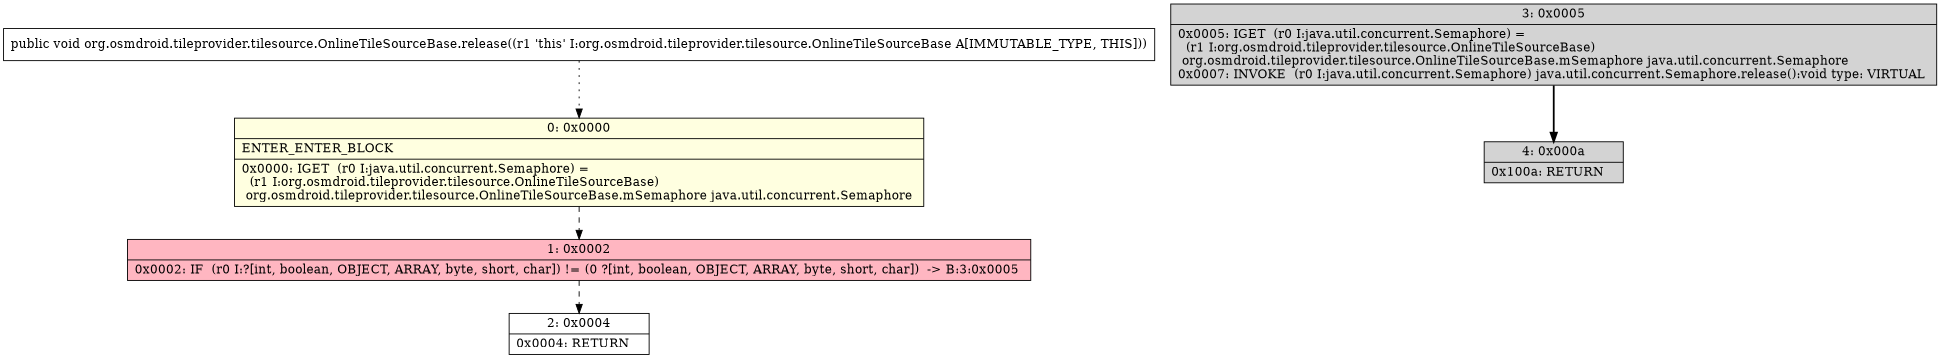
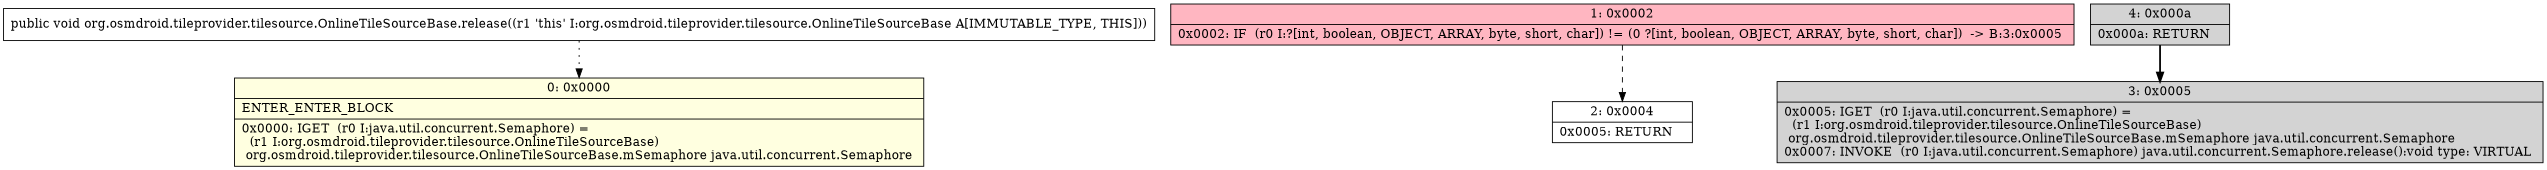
  digraph {
    node [fillcolor=white shape=record style=filled]
    edge [style=dashed]
    n1 [fillcolor=lightyellow label="{0\:\ 0x0000|ENTER_ENTER_BLOCK\l|0x0000: IGET  (r0 I:java.util.concurrent.Semaphore) = \l  (r1 I:org.osmdroid.tileprovider.tilesource.OnlineTileSourceBase)\l org.osmdroid.tileprovider.tilesource.OnlineTileSourceBase.mSemaphore java.util.concurrent.Semaphore \l}"]
    n2 [fillcolor=lightpink label="{1\:\ 0x0002|0x0002: IF  (r0 I:?[int, boolean, OBJECT, ARRAY, byte, short, char]) != (0 ?[int, boolean, OBJECT, ARRAY, byte, short, char])  \-\> B:3:0x0005 \l}"]
-   n3 [label="{2\:\ 0x0004|0x0004: RETURN   \l}"]
+   n3 [label="{2\:\ 0x0004|0x0005: RETURN   \l}"]
    n4 [fillcolor=lightgrey label="{3\:\ 0x0005|0x0005: IGET  (r0 I:java.util.concurrent.Semaphore) = \l  (r1 I:org.osmdroid.tileprovider.tilesource.OnlineTileSourceBase)\l org.osmdroid.tileprovider.tilesource.OnlineTileSourceBase.mSemaphore java.util.concurrent.Semaphore \l0x0007: INVOKE  (r0 I:java.util.concurrent.Semaphore) java.util.concurrent.Semaphore.release():void type: VIRTUAL \l}"]
-   n5 [fillcolor=lightgrey label="{4\:\ 0x000a|0x100a: RETURN   \l}"]
+   n5 [fillcolor=lightgrey label="{4\:\ 0x000a|0x000a: RETURN   \l}"]
    n6 [label="{public void org.osmdroid.tileprovider.tilesource.OnlineTileSourceBase.release((r1 'this' I:org.osmdroid.tileprovider.tilesource.OnlineTileSourceBase A[IMMUTABLE_TYPE, THIS])) }"]
-   n1 -> n2
    n2 -> n3
-   n4 -> n5 [style=bold]
+   n5 -> n4 [style=bold]
    n6 -> n1 [style=dotted]
  }
